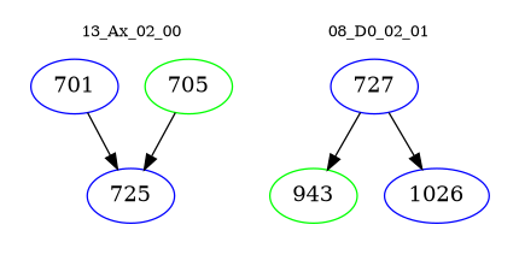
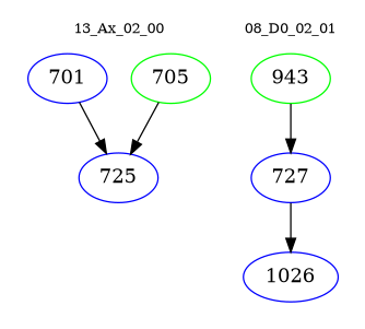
  digraph {
    node [color=blue]
    edge [color=black]
    n1 [color=green label=705]
    n2 [label=701]
    n3 [label=725]
    n4 [color=green label=943]
    n5 [label=727]
    n6 [label=1026]
    subgraph cluster_1 {
      color=white
      fontsize=10
      label="13_Ax_02_00"
      n1
      n2
      n3
    }
    subgraph cluster_2 {
      color=white
      fontsize=10
      label="08_D0_02_01"
      n4
      n5
      n6
    }
    n1 -> n3
    n2 -> n3
-   n5 -> n4
+   n4 -> n5
    n5 -> n6
  }
